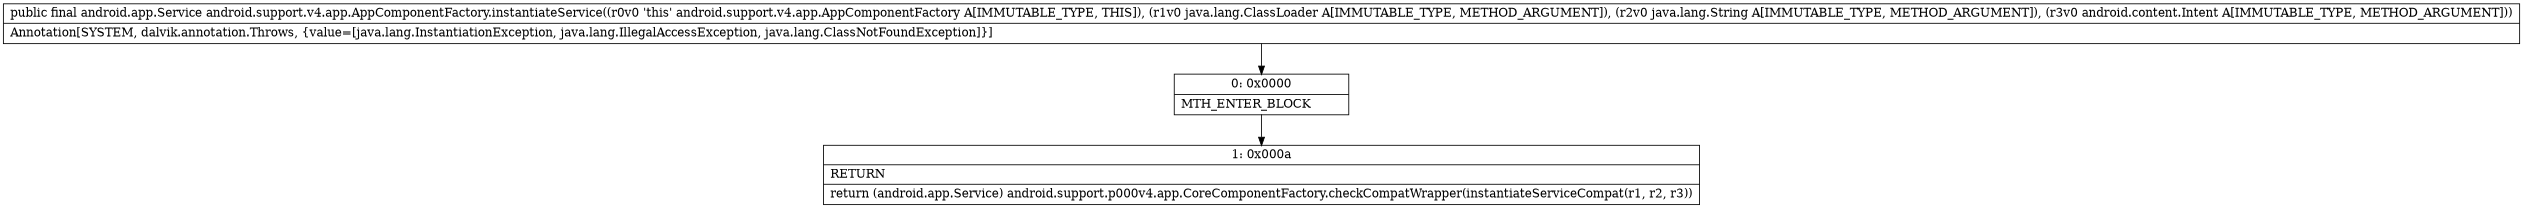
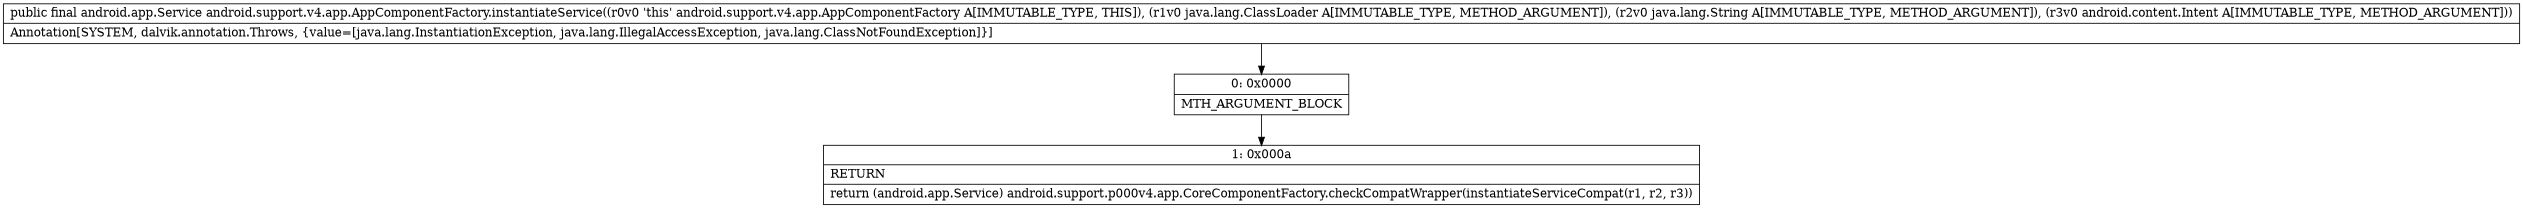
  digraph {
    node [shape=record]
-   n1 [label="{0\:\ 0x0000|MTH_ENTER_BLOCK\l}"]
+   n1 [label="{0\:\ 0x0000|MTH_ARGUMENT_BLOCK\l}"]
    n2 [label="{1\:\ 0x000a|RETURN\l|return (android.app.Service) android.support.p000v4.app.CoreComponentFactory.checkCompatWrapper(instantiateServiceCompat(r1, r2, r3))\l}"]
    n3 [label="{public final android.app.Service android.support.v4.app.AppComponentFactory.instantiateService((r0v0 'this' android.support.v4.app.AppComponentFactory A[IMMUTABLE_TYPE, THIS]), (r1v0 java.lang.ClassLoader A[IMMUTABLE_TYPE, METHOD_ARGUMENT]), (r2v0 java.lang.String A[IMMUTABLE_TYPE, METHOD_ARGUMENT]), (r3v0 android.content.Intent A[IMMUTABLE_TYPE, METHOD_ARGUMENT]))  | Annotation[SYSTEM, dalvik.annotation.Throws, \{value=[java.lang.InstantiationException, java.lang.IllegalAccessException, java.lang.ClassNotFoundException]\}]\l}"]
    n1 -> n2
    n3 -> n1
  }
